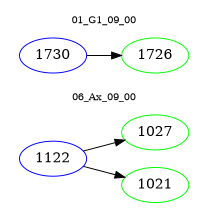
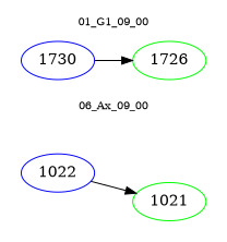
  digraph {
    rankdir=LR
    node [color=green]
    edge [color=black]
-   n1 [color=blue label=1122]
+   n1 [color=blue label=1022]
    n2 [label=1021]
-   n3 [label=1027]
    n4 [color=blue label=1730]
    n5 [label=1726]
    subgraph cluster_1 {
      color=white
      fontsize=10
      label="06_Ax_09_00"
      n1
      n2
-     n3
    }
    subgraph cluster_2 {
      color=white
      fontsize=10
      label="01_G1_09_00"
      n4
      n5
    }
    n1 -> n2
-   n1 -> n3
    n4 -> n5
  }
